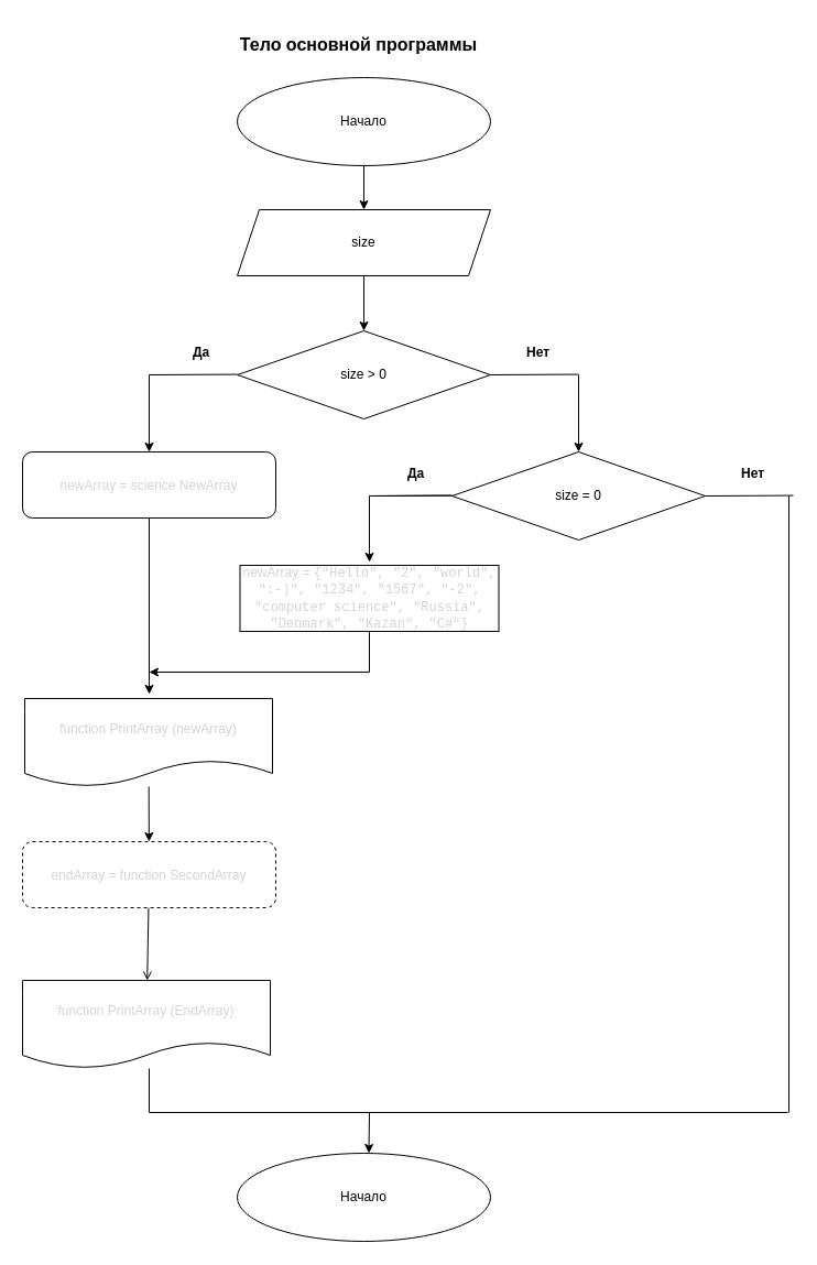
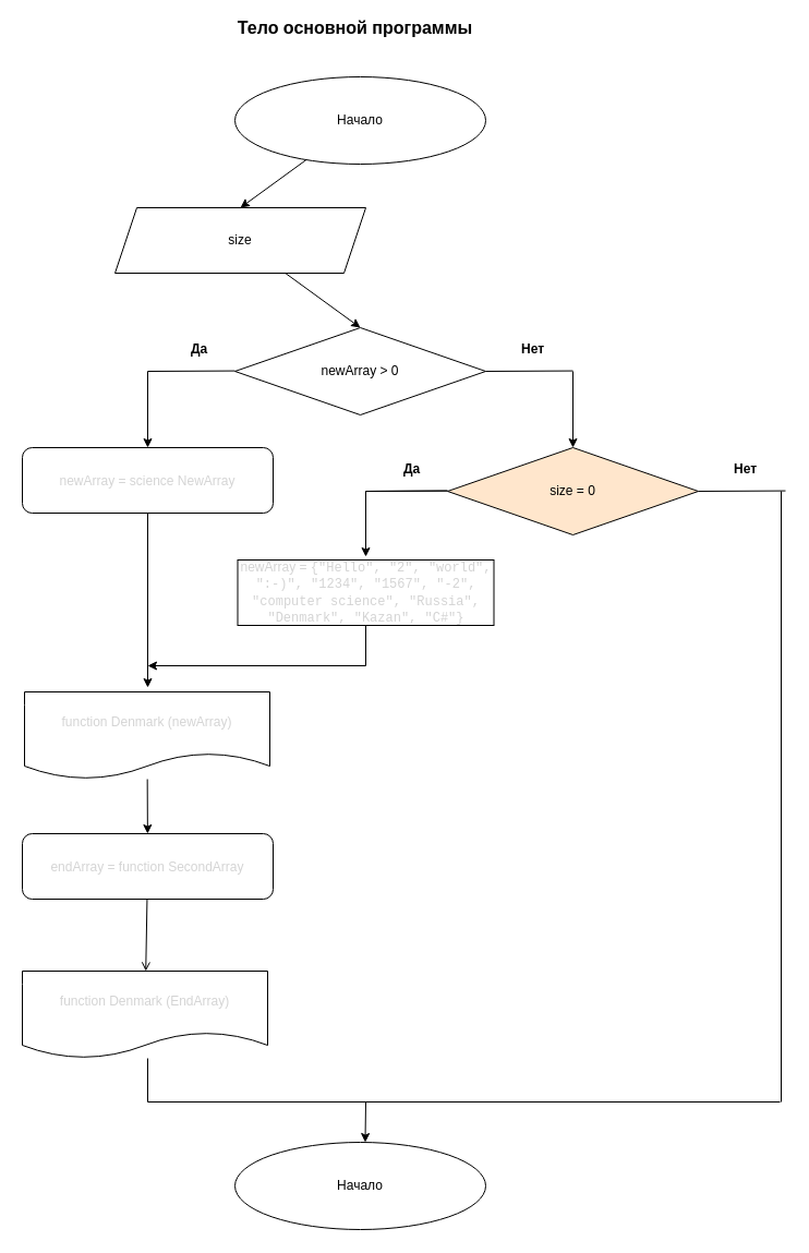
  <mxCell id="0" />
  <mxCell id="1" parent="0" />
- <mxCell id="2" value="Тело основной программы" style="text;strokeColor=none;fillColor=none;html=1;fontSize=16;fontStyle=1;verticalAlign=middle;align=center;strokeWidth=1;" vertex="1" parent="1"><mxGeometry x="155" y="20" width="340" height="40" as="geometry" /></mxCell>
+ <mxCell id="2" value="Тело основной программы" style="text;strokeColor=none;fillColor=none;html=1;fontSize=16;fontStyle=1;verticalAlign=middle;align=center;strokeWidth=1;" vertex="1" parent="1"><mxGeometry x="155" y="5" width="340" height="40" as="geometry" /></mxCell>
  <mxCell id="3" style="edgeStyle=none;html=1;entryX=0.5;entryY=0;entryDx=0;entryDy=0;fontSize=16;" edge="1" parent="1" source="4" target="6"><mxGeometry relative="1" as="geometry" /></mxCell>
  <mxCell id="4" value="Начало" style="ellipse;whiteSpace=wrap;html=1;" vertex="1" parent="1"><mxGeometry x="215" y="70" width="230" height="80" as="geometry" /></mxCell>
  <mxCell id="5" style="edgeStyle=none;html=1;entryX=0.5;entryY=0;entryDx=0;entryDy=0;fontSize=12;" edge="1" parent="1" source="6" target="7"><mxGeometry relative="1" as="geometry" /></mxCell>
- <mxCell id="6" value="size" style="shape=parallelogram;perimeter=parallelogramPerimeter;whiteSpace=wrap;html=1;fixedSize=1;fontSize=12;strokeWidth=1;" vertex="1" parent="1"><mxGeometry x="215" y="190" width="230" height="60" as="geometry" /></mxCell>
- <mxCell id="7" value="size &amp;gt; 0" style="rhombus;whiteSpace=wrap;html=1;fontSize=12;strokeWidth=1;" vertex="1" parent="1"><mxGeometry x="215" y="300" width="230" height="80" as="geometry" /></mxCell>
+ <mxCell id="6" value="size" style="shape=parallelogram;perimeter=parallelogramPerimeter;whiteSpace=wrap;html=1;fixedSize=1;fontSize=12;strokeWidth=1;" vertex="1" parent="1"><mxGeometry x="105" y="190" width="230" height="60" as="geometry" /></mxCell>
+ <mxCell id="7" value="newArray &amp;gt; 0" style="rhombus;whiteSpace=wrap;html=1;fontSize=12;strokeWidth=1;" vertex="1" parent="1"><mxGeometry x="215" y="300" width="230" height="80" as="geometry" /></mxCell>
  <mxCell id="8" value="" style="endArrow=none;html=1;fontSize=12;" edge="1" parent="1"><mxGeometry width="50" height="50" relative="1" as="geometry"><mxPoint x="135" y="340" as="sourcePoint" /><mxPoint x="215" y="339.58" as="targetPoint" /></mxGeometry></mxCell>
  <mxCell id="9" value="" style="endArrow=none;html=1;fontSize=12;" edge="1" parent="1"><mxGeometry width="50" height="50" relative="1" as="geometry"><mxPoint x="445" y="340" as="sourcePoint" /><mxPoint x="525" y="339.58" as="targetPoint" /></mxGeometry></mxCell>
  <mxCell id="10" value="" style="endArrow=classic;html=1;fontSize=12;" edge="1" parent="1"><mxGeometry width="50" height="50" relative="1" as="geometry"><mxPoint x="135" y="340" as="sourcePoint" /><mxPoint x="135" y="410" as="targetPoint" /></mxGeometry></mxCell>
  <mxCell id="11" value="" style="endArrow=classic;html=1;fontSize=12;" edge="1" parent="1"><mxGeometry width="50" height="50" relative="1" as="geometry"><mxPoint x="525" y="340" as="sourcePoint" /><mxPoint x="525" y="410" as="targetPoint" /></mxGeometry></mxCell>
  <mxCell id="12" value="Да" style="text;strokeColor=none;fillColor=none;html=1;fontSize=12;fontStyle=1;verticalAlign=middle;align=center;strokeWidth=1;" vertex="1" parent="1"><mxGeometry x="149" y="300" width="66" height="40" as="geometry" /></mxCell>
  <mxCell id="13" value="Нет" style="text;strokeColor=none;fillColor=none;html=1;fontSize=12;fontStyle=1;verticalAlign=middle;align=center;strokeWidth=1;" vertex="1" parent="1"><mxGeometry x="455" y="300" width="66" height="40" as="geometry" /></mxCell>
  <mxCell id="14" style="edgeStyle=none;html=1;fontSize=12;fontColor=#D4D4D4;" edge="1" parent="1" source="15"><mxGeometry relative="1" as="geometry"><mxPoint x="135" y="630" as="targetPoint" /></mxGeometry></mxCell>
  <mxCell id="15" value="&lt;div style=&quot;line-height: 22px;&quot;&gt;&lt;font color=&quot;#d4d4d4&quot;&gt;newArray =&amp;nbsp;science&amp;nbsp;NewArray&lt;/font&gt;&lt;/div&gt;" style="rounded=1;whiteSpace=wrap;html=1;fontSize=12;strokeWidth=1;fontFamily=Helvetica;" vertex="1" parent="1"><mxGeometry x="20" y="410" width="230" height="60" as="geometry" /></mxCell>
  <mxCell id="16" style="edgeStyle=none;html=1;fontFamily=Helvetica;fontSize=12;fontColor=#D4D4D4;" edge="1" parent="1" source="17" target="30"><mxGeometry relative="1" as="geometry" /></mxCell>
- <mxCell id="17" value="function PrintArray (newArray)" style="shape=document;whiteSpace=wrap;html=1;boundedLbl=1;fontSize=12;fontColor=#D4D4D4;strokeWidth=1;fontFamily=Helvetica;" vertex="1" parent="1"><mxGeometry x="22" y="634" width="225" height="80" as="geometry" /></mxCell>
- <mxCell id="18" value="size = 0" style="rhombus;whiteSpace=wrap;html=1;fontSize=12;strokeWidth=1;" vertex="1" parent="1"><mxGeometry x="410" y="410" width="230" height="80" as="geometry" /></mxCell>
+ <mxCell id="17" value="function Denmark (newArray)" style="shape=document;whiteSpace=wrap;html=1;boundedLbl=1;fontSize=12;fontColor=#D4D4D4;strokeWidth=1;fontFamily=Helvetica;" vertex="1" parent="1"><mxGeometry x="22" y="634" width="225" height="80" as="geometry" /></mxCell>
+ <mxCell id="18" value="size = 0" style="rhombus;whiteSpace=wrap;html=1;fontSize=12;strokeWidth=1;fillColor=#ffe6cc;" vertex="1" parent="1"><mxGeometry x="410" y="410" width="230" height="80" as="geometry" /></mxCell>
  <mxCell id="19" value="" style="endArrow=none;html=1;fontSize=12;" edge="1" parent="1"><mxGeometry width="50" height="50" relative="1" as="geometry"><mxPoint x="335" y="450" as="sourcePoint" /><mxPoint x="410" y="449.58" as="targetPoint" /></mxGeometry></mxCell>
  <mxCell id="20" value="" style="endArrow=none;html=1;fontSize=12;" edge="1" parent="1"><mxGeometry width="50" height="50" relative="1" as="geometry"><mxPoint x="640" y="450" as="sourcePoint" /><mxPoint x="720" y="449.58" as="targetPoint" /></mxGeometry></mxCell>
  <mxCell id="21" value="" style="endArrow=classic;html=1;fontSize=12;" edge="1" parent="1"><mxGeometry width="50" height="50" relative="1" as="geometry"><mxPoint x="335" y="450" as="sourcePoint" /><mxPoint x="335" y="510" as="targetPoint" /></mxGeometry></mxCell>
  <mxCell id="22" value="Да" style="text;strokeColor=none;fillColor=none;html=1;fontSize=12;fontStyle=1;verticalAlign=middle;align=center;strokeWidth=1;" vertex="1" parent="1"><mxGeometry x="344" y="410" width="66" height="40" as="geometry" /></mxCell>
  <mxCell id="23" value="Нет" style="text;strokeColor=none;fillColor=none;html=1;fontSize=12;fontStyle=1;verticalAlign=middle;align=center;strokeWidth=1;" vertex="1" parent="1"><mxGeometry x="650" y="410" width="66" height="40" as="geometry" /></mxCell>
  <mxCell id="24" value="&lt;span&gt;newArray =&amp;nbsp;&lt;/span&gt;&lt;font style=&quot;font-size: 12px&quot;&gt;&lt;span style=&quot;font-family: consolas, &amp;quot;courier new&amp;quot;, monospace;&quot;&gt;{&lt;/span&gt;&lt;span style=&quot;font-family: &amp;quot;consolas&amp;quot; , &amp;quot;courier new&amp;quot; , monospace&quot;&gt;&quot;Hello&quot;&lt;/span&gt;&lt;span style=&quot;font-family: consolas, &amp;quot;courier new&amp;quot;, monospace;&quot;&gt;, &lt;/span&gt;&lt;span style=&quot;font-family: &amp;quot;consolas&amp;quot; , &amp;quot;courier new&amp;quot; , monospace&quot;&gt;&quot;2&quot;&lt;/span&gt;&lt;span style=&quot;font-family: consolas, &amp;quot;courier new&amp;quot;, monospace;&quot;&gt;, &lt;/span&gt;&lt;span style=&quot;font-family: &amp;quot;consolas&amp;quot; , &amp;quot;courier new&amp;quot; , monospace&quot;&gt;&quot;world&quot;&lt;/span&gt;&lt;span style=&quot;font-family: consolas, &amp;quot;courier new&amp;quot;, monospace;&quot;&gt;, &lt;/span&gt;&lt;span style=&quot;font-family: &amp;quot;consolas&amp;quot; , &amp;quot;courier new&amp;quot; , monospace&quot;&gt;&quot;:-)&quot;&lt;/span&gt;&lt;span style=&quot;font-family: consolas, &amp;quot;courier new&amp;quot;, monospace;&quot;&gt;, &lt;/span&gt;&lt;span style=&quot;font-family: &amp;quot;consolas&amp;quot; , &amp;quot;courier new&amp;quot; , monospace&quot;&gt;&quot;1234&quot;&lt;/span&gt;&lt;span style=&quot;font-family: consolas, &amp;quot;courier new&amp;quot;, monospace;&quot;&gt;, &lt;/span&gt;&lt;span style=&quot;font-family: &amp;quot;consolas&amp;quot; , &amp;quot;courier new&amp;quot; , monospace&quot;&gt;&quot;1567&quot;&lt;/span&gt;&lt;span style=&quot;font-family: consolas, &amp;quot;courier new&amp;quot;, monospace;&quot;&gt;, &lt;/span&gt;&lt;span style=&quot;font-family: &amp;quot;consolas&amp;quot; , &amp;quot;courier new&amp;quot; , monospace&quot;&gt;&quot;-2&quot;&lt;/span&gt;&lt;span style=&quot;font-family: consolas, &amp;quot;courier new&amp;quot;, monospace;&quot;&gt;, &lt;/span&gt;&lt;span style=&quot;font-family: &amp;quot;consolas&amp;quot; , &amp;quot;courier new&amp;quot; , monospace&quot;&gt;&quot;computer science&quot;&lt;/span&gt;&lt;span style=&quot;font-family: consolas, &amp;quot;courier new&amp;quot;, monospace;&quot;&gt;, &lt;/span&gt;&lt;span style=&quot;font-family: &amp;quot;consolas&amp;quot; , &amp;quot;courier new&amp;quot; , monospace&quot;&gt;&quot;Russia&quot;&lt;/span&gt;&lt;span style=&quot;font-family: consolas, &amp;quot;courier new&amp;quot;, monospace;&quot;&gt;, &lt;/span&gt;&lt;span style=&quot;font-family: &amp;quot;consolas&amp;quot; , &amp;quot;courier new&amp;quot; , monospace&quot;&gt;&quot;Denmark&quot;&lt;/span&gt;&lt;span style=&quot;font-family: consolas, &amp;quot;courier new&amp;quot;, monospace;&quot;&gt;, &lt;/span&gt;&lt;span style=&quot;font-family: &amp;quot;consolas&amp;quot; , &amp;quot;courier new&amp;quot; , monospace&quot;&gt;&quot;Kazan&quot;&lt;/span&gt;&lt;span style=&quot;font-family: consolas, &amp;quot;courier new&amp;quot;, monospace;&quot;&gt;, &lt;/span&gt;&lt;span style=&quot;font-family: &amp;quot;consolas&amp;quot; , &amp;quot;courier new&amp;quot; , monospace&quot;&gt;&quot;С#&quot;&lt;/span&gt;&lt;span style=&quot;font-family: consolas, &amp;quot;courier new&amp;quot;, monospace;&quot;&gt;}&lt;/span&gt;&lt;/font&gt;" style="rounded=0;whiteSpace=wrap;html=1;labelBackgroundColor=none;fontSize=12;fontColor=#D4D4D4;strokeWidth=1;" vertex="1" parent="1"><mxGeometry x="217.5" y="513" width="235" height="60" as="geometry" /></mxCell>
  <mxCell id="25" value="" style="endArrow=none;html=1;fontFamily=Helvetica;fontSize=12;fontColor=#D4D4D4;" edge="1" parent="1"><mxGeometry width="50" height="50" relative="1" as="geometry"><mxPoint x="335" y="610" as="sourcePoint" /><mxPoint x="335" y="573" as="targetPoint" /></mxGeometry></mxCell>
  <mxCell id="26" value="" style="endArrow=classic;html=1;fontFamily=Helvetica;fontSize=12;fontColor=#D4D4D4;" edge="1" parent="1"><mxGeometry width="50" height="50" relative="1" as="geometry"><mxPoint x="335" y="610" as="sourcePoint" /><mxPoint x="135" y="610" as="targetPoint" /></mxGeometry></mxCell>
  <mxCell id="27" value="" style="endArrow=none;html=1;fontSize=12;" edge="1" parent="1"><mxGeometry width="50" height="50" relative="1" as="geometry"><mxPoint x="335" y="450" as="sourcePoint" /><mxPoint x="410" y="449.58" as="targetPoint" /></mxGeometry></mxCell>
  <mxCell id="28" value="Начало" style="ellipse;whiteSpace=wrap;html=1;" vertex="1" parent="1"><mxGeometry x="215" y="1047" width="230" height="80" as="geometry" /></mxCell>
  <mxCell id="29" style="edgeStyle=none;html=1;fontFamily=Helvetica;fontSize=12;fontColor=#D4D4D4;endArrow=open;" edge="1" parent="1" source="30" target="31"><mxGeometry relative="1" as="geometry" /></mxCell>
- <mxCell id="30" value="&lt;div style=&quot;line-height: 22px&quot;&gt;&lt;font color=&quot;#d4d4d4&quot;&gt;endArray =&amp;nbsp;function&amp;nbsp;SecondArray&lt;/font&gt;&lt;/div&gt;" style="rounded=1;whiteSpace=wrap;html=1;fontSize=12;strokeWidth=1;fontFamily=Helvetica;dashed=1;" vertex="1" parent="1"><mxGeometry x="20" y="764" width="230" height="60" as="geometry" /></mxCell>
- <mxCell id="31" value="function PrintArray (EndArray)" style="shape=document;whiteSpace=wrap;html=1;boundedLbl=1;fontSize=12;fontColor=#D4D4D4;strokeWidth=1;fontFamily=Helvetica;" vertex="1" parent="1"><mxGeometry x="20" y="890" width="225" height="80" as="geometry" /></mxCell>
+ <mxCell id="30" value="&lt;div style=&quot;line-height: 22px&quot;&gt;&lt;font color=&quot;#d4d4d4&quot;&gt;endArray =&amp;nbsp;function&amp;nbsp;SecondArray&lt;/font&gt;&lt;/div&gt;" style="rounded=1;whiteSpace=wrap;html=1;fontSize=12;strokeWidth=1;fontFamily=Helvetica;" vertex="1" parent="1"><mxGeometry x="20" y="764" width="230" height="60" as="geometry" /></mxCell>
+ <mxCell id="31" value="function Denmark (EndArray)" style="shape=document;whiteSpace=wrap;html=1;boundedLbl=1;fontSize=12;fontColor=#D4D4D4;strokeWidth=1;fontFamily=Helvetica;" vertex="1" parent="1"><mxGeometry x="20" y="890" width="225" height="80" as="geometry" /></mxCell>
  <mxCell id="32" value="" style="endArrow=none;html=1;fontFamily=Helvetica;fontSize=12;fontColor=#D4D4D4;" edge="1" parent="1"><mxGeometry width="50" height="50" relative="1" as="geometry"><mxPoint x="135" y="1010" as="sourcePoint" /><mxPoint x="135" y="970" as="targetPoint" /></mxGeometry></mxCell>
  <mxCell id="33" value="" style="endArrow=none;html=1;fontFamily=Helvetica;fontSize=12;fontColor=#D4D4D4;" edge="1" parent="1"><mxGeometry width="50" height="50" relative="1" as="geometry"><mxPoint x="135" y="1010" as="sourcePoint" /><mxPoint x="715" y="1010" as="targetPoint" /></mxGeometry></mxCell>
  <mxCell id="34" value="" style="endArrow=classic;html=1;fontFamily=Helvetica;fontSize=12;fontColor=#D4D4D4;" edge="1" parent="1"><mxGeometry width="50" height="50" relative="1" as="geometry"><mxPoint x="335" y="1010" as="sourcePoint" /><mxPoint x="334.5" y="1047" as="targetPoint" /></mxGeometry></mxCell>
  <mxCell id="35" value="" style="endArrow=none;html=1;fontFamily=Helvetica;fontSize=12;fontColor=#D4D4D4;" edge="1" parent="1"><mxGeometry width="50" height="50" relative="1" as="geometry"><mxPoint x="716" y="1010" as="sourcePoint" /><mxPoint x="716" y="450" as="targetPoint" /></mxGeometry></mxCell>
